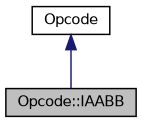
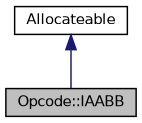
  digraph {
    node [color=black fontname=Helvetica fontsize=10 shape=record style=filled]
    n1 [fillcolor=grey75 fontcolor=black height=0.2 label="Opcode::IAABB" width=0.4]
-   n2 [fillcolor=white height=0.2 label=Opcode width=0.4]
+   n2 [fillcolor=white height=0.2 label=Allocateable width=0.4]
    n2 -> n1 [color=midnightblue dir=back fontname=Helvetica fontsize=10 labelfontname=Helvetica labelfontsize=10 style=solid]
  }
